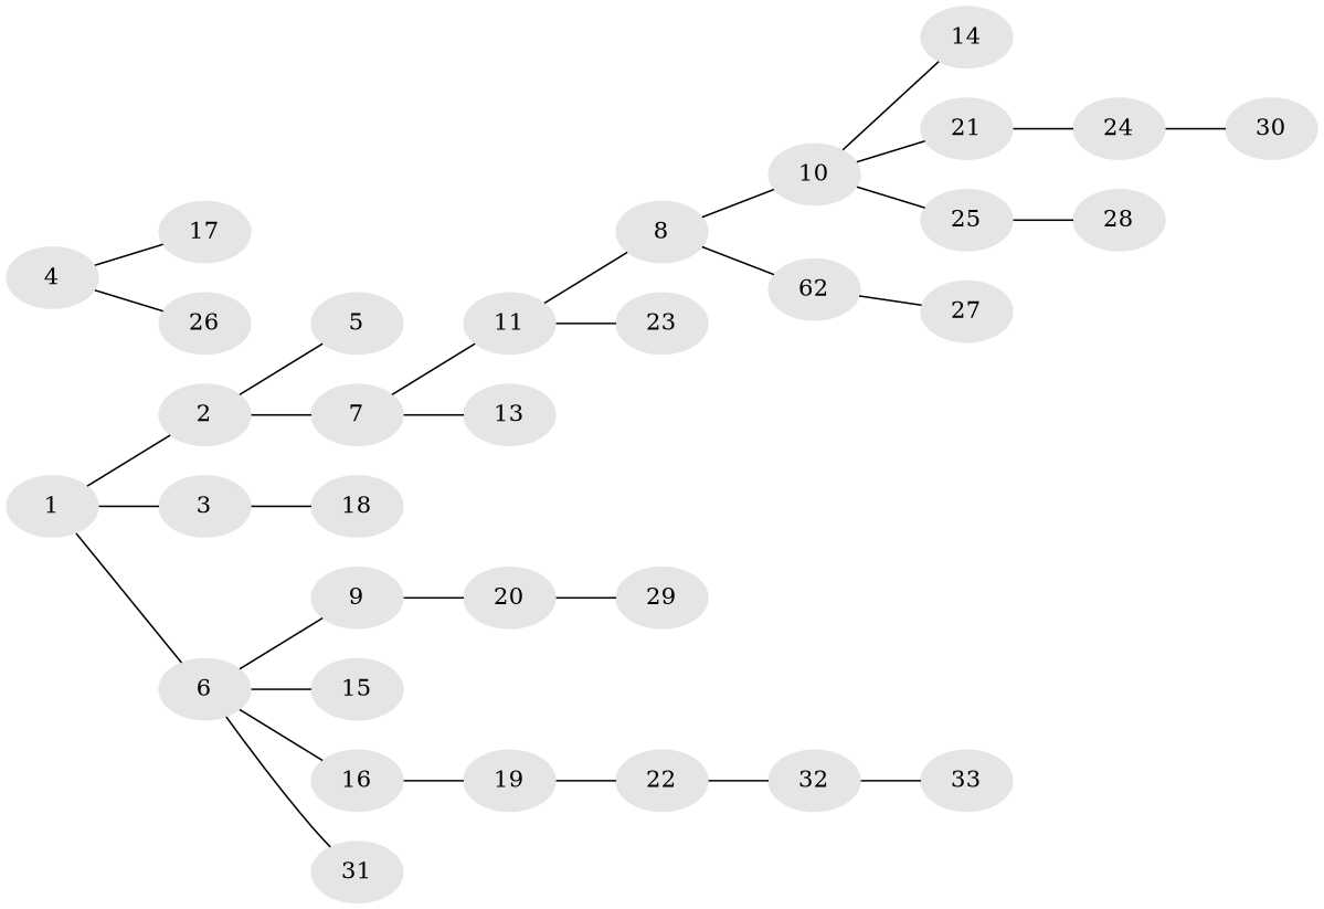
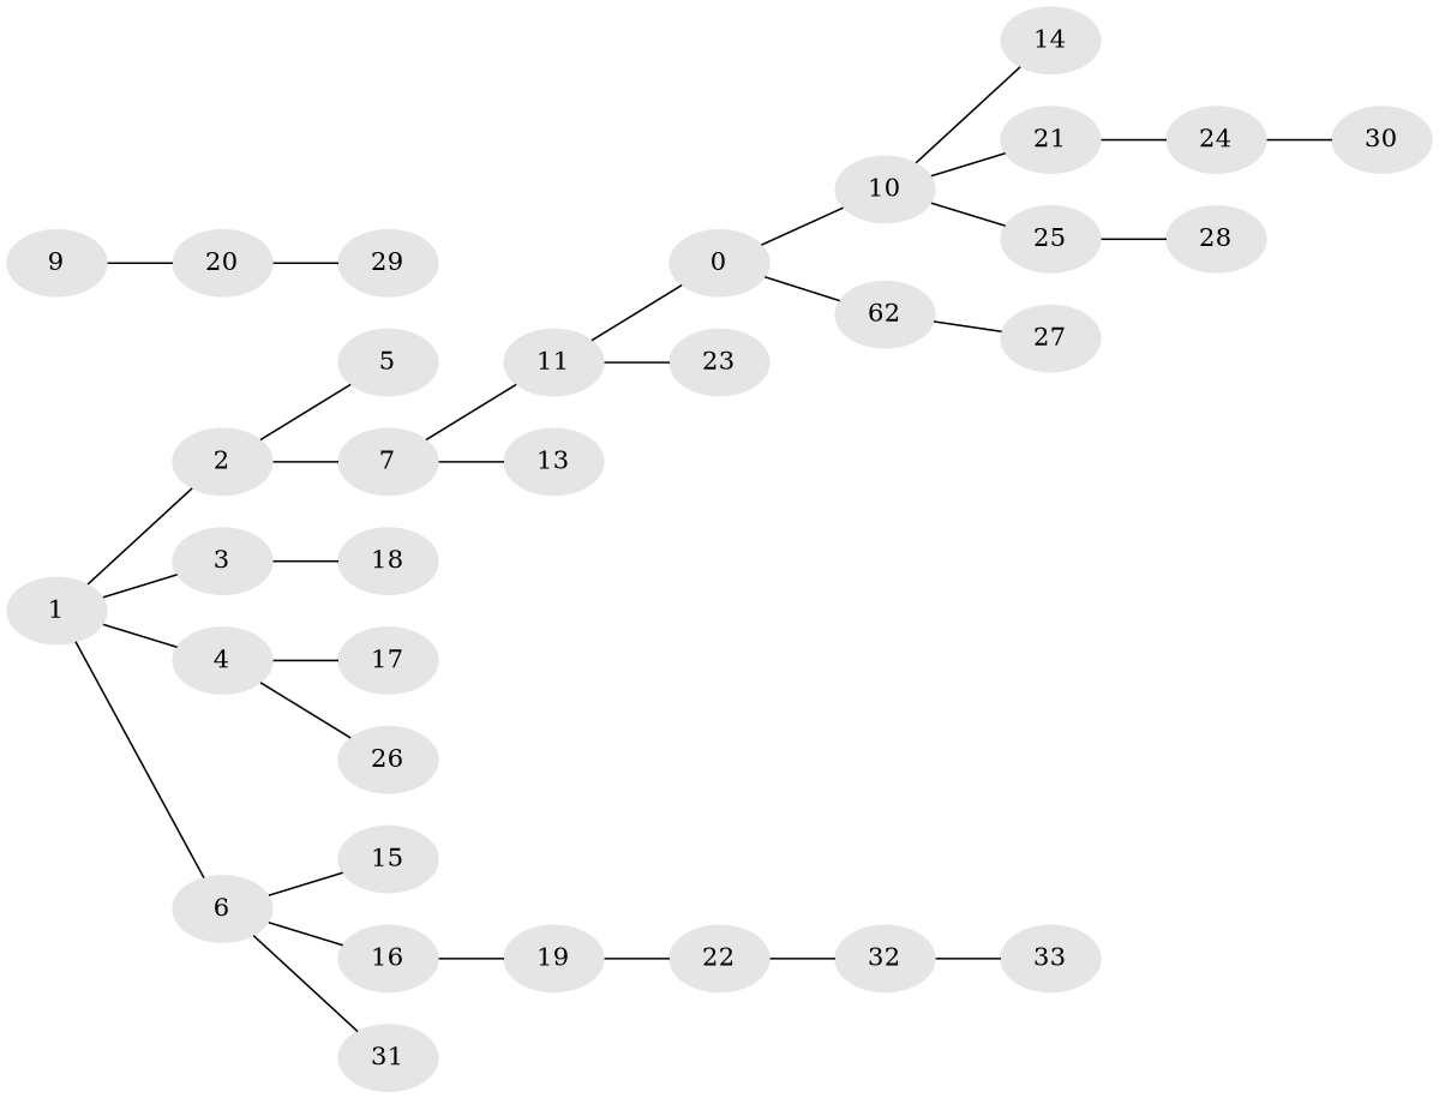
  graph {
    rankdir=LR
    node [color=gray90 style=filled]
    edge [weight=1.0]
    1
    2
    3
    4
    6
    5
    7
    18
    17
    26
    9
    15
    16
    31
    11
    13
-   8
+   8 [label=0]
    10
    n19 [label=62]
    20
    19
    23
    14
    21
    25
    27
    29
    24
    28
    22
    32
    30
    33
    1 -- 2
    1 -- 3
+   1 -- 4
    1 -- 6
    2 -- 5
    2 -- 7
    3 -- 18
    4 -- 17
    4 -- 26
-   6 -- 9
    6 -- 15
    6 -- 16
    6 -- 31
    7 -- 11
    7 -- 13 [weight=2.0]
    9 -- 20
    16 -- 19
    11 -- 8
    11 -- 23 [weight=4.0]
    8 -- 10
    8 -- n19
    10 -- 14
    10 -- 21
    10 -- 25
    n19 -- 27
    20 -- 29
    19 -- 22
    21 -- 24
    25 -- 28
    24 -- 30 [weight=2.0]
    22 -- 32
    32 -- 33
  }
